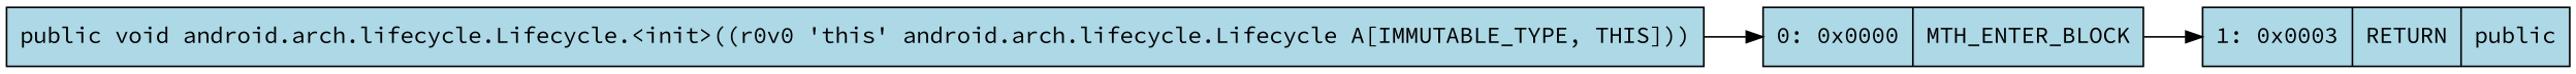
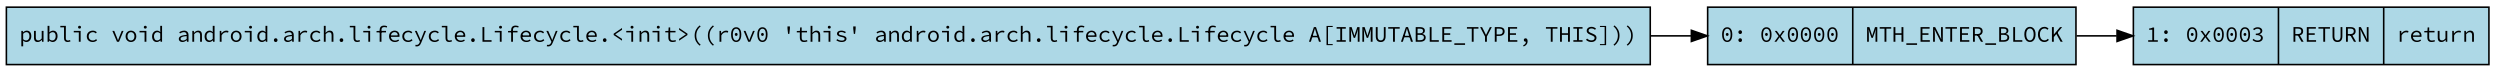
  digraph {
    rankdir=LR
    fontname="Source Code Pro"
    node [shape=record style=filled fillcolor=lightblue fontname="Source Code Pro"]
    edge [fontname="Source Code Pro"]
    n1 [label="{0\:\ 0x0000|MTH_ENTER_BLOCK\l}"]
-   n2 [label="{1\:\ 0x0003|RETURN\l|public\l}"]
+   n2 [label="{1\:\ 0x0003|RETURN\l|return\l}"]
    n3 [label="{public void android.arch.lifecycle.Lifecycle.\<init\>((r0v0 'this' android.arch.lifecycle.Lifecycle A[IMMUTABLE_TYPE, THIS])) }"]
    n1 -> n2
    n3 -> n1
  }
